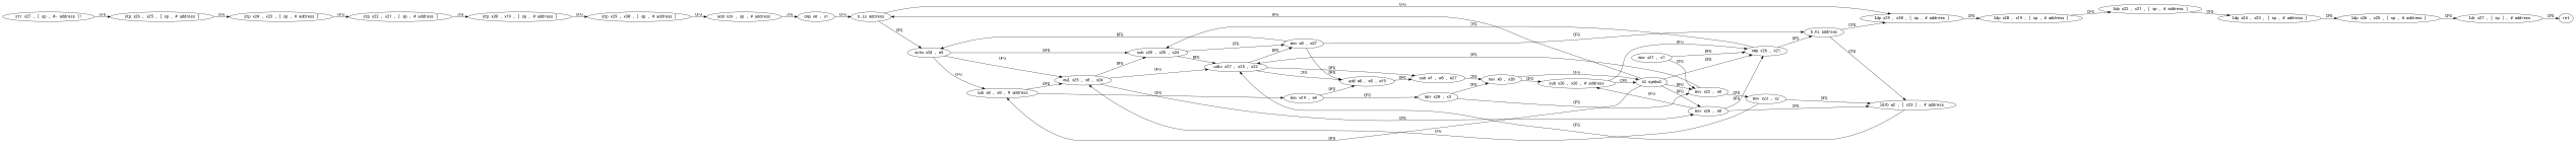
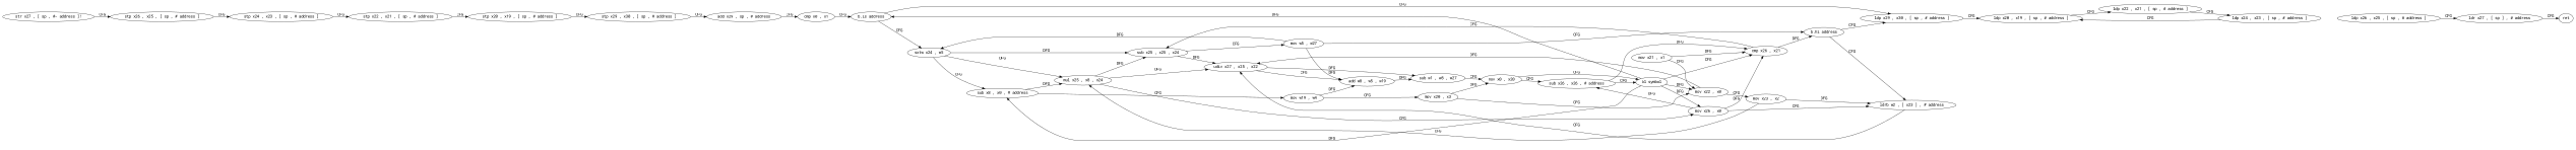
  digraph {
    fontname="Roboto Mono"
    rankdir=LR
    node [fontname="Roboto Mono"]
    edge [fontname="Roboto Mono"]
    n1 [label="str x27 , [ sp , #- address ]!"]
    n2 [label="stp x26 , x25 , [ sp , # address ]"]
    n3 [label="stp x24 , x23 , [ sp , # address ]"]
    n4 [label="stp x22 , x21 , [ sp , # address ]"]
    n5 [label="stp x20 , x19 , [ sp , # address ]"]
    n6 [label="stp x29 , x30 , [ sp , # address ]"]
    n7 [label="add x29 , sp , # address"]
    n8 [label="cmp x0 , x1"]
    n9 [label="b.ls address"]
    n10 [label="ldp x29 , x30 , [ sp , # address ]"]
    n11 [label="sxtw x24 , w5"]
    n12 [label="ldp x20 , x19 , [ sp , # address ]"]
    n13 [label="sub x8 , x0 , # address"]
    n14 [label="mul x25 , x8 , x24"]
    n15 [label="sub x25 , x25 , x24"]
    n16 [label="ldp x22 , x21 , [ sp , # address ]"]
    n17 [label="mov w19 , w4"]
    n18 [label="udiv x27 , x25 , x22"]
    n19 [label="mov x26 , x0"]
    n20 [label="mov w5 , w27"]
    n21 [label="ldp x24 , x23 , [ sp , # address ]"]
    n22 [label="ldp x26 , x25 , [ sp , # address ]"]
    n23 [label="ldr x27 , [ sp ] , # address"]
    n24 [label=ret]
    n25 [label="mov x20 , x3"]
    n26 [label="add w8 , w5 , w19"]
    n27 [label="mov x0 , x20"]
    n28 [label="mov x22 , x0"]
    n29 [label="sub w1 , w8 , w27"]
    n30 [label="mov x21 , x1"]
    n31 [label="cmp x26 , x21"]
    n32 [label="sub x26 , x26 , # address"]
    n33 [label="bl symbol"]
    n34 [label="mov x23 , x2"]
    n35 [label="b.hi address"]
    n36 [label="ldrb w2 , [ x23 ] , # address"]
    n1 -> n2 [label=CFG]
    n2 -> n3 [label=CFG]
    n3 -> n4 [label=CFG]
    n4 -> n5 [label=CFG]
    n5 -> n6 [label=CFG]
    n6 -> n7 [label=CFG]
    n7 -> n8 [label=CFG]
    n8 -> n9 [label=CFG]
    n9 -> n10 [label=CFG]
    n9 -> n11 [label=CFG]
    n10 -> n12 [label=CFG]
    n11 -> n13 [label=CFG]
    n11 -> n14 [label=DFG]
    n11 -> n15 [label=DFG]
    n12 -> n16 [label=CFG]
    n13 -> n14 [label=DFG]
    n13 -> n17 [label=CFG]
    n14 -> n15 [label=DFG]
    n14 -> n18 [label=DFG]
    n14 -> n19 [label=CFG]
    n15 -> n18 [label=DFG]
    n15 -> n20 [label=CFG]
    n16 -> n21 [label=CFG]
    n17 -> n25 [label=CFG]
    n17 -> n26 [label=DFG]
-   n18 -> n20 [label=DFG]
    n18 -> n26 [label=CFG]
    n18 -> n29 [label=DFG]
    n19 -> n31 [label=DFG]
    n19 -> n32 [label=DFG]
    n19 -> n36 [label=CFG]
    n20 -> n11 [label=DFG]
    n20 -> n26 [label=DFG]
    n20 -> n35 [label=CFG]
-   n21 -> n22 [label=CFG]
+   n21 -> n12 [label=CFG]
    n22 -> n23 [label=CFG]
    n23 -> n24 [label=CFG]
    n25 -> n27 [label=DFG]
    n25 -> n28 [label=CFG]
    n26 -> n29 [label=DFG]
    n27 -> n32 [label=CFG]
    n27 -> n33 [label=CFG]
    n28 -> n18 [label=DFG]
    n28 -> n34 [label=CFG]
    n29 -> n27 [label=CFG]
    n30 -> n28 [label=CFG]
    n30 -> n31 [label=DFG]
    n31 -> n15 [label=CFG]
    n31 -> n35 [label=DFG]
    n32 -> n31 [label=DFG]
    n32 -> n33 [label=CFG]
    n33 -> n9 [label=DFG]
    n33 -> n13 [label=DFG]
    n33 -> n19 [label=DFG]
    n33 -> n28 [label=DFG]
    n33 -> n31 [label=CFG]
    n34 -> n14 [label=CFG]
    n34 -> n36 [label=DFG]
    n35 -> n10 [label=CFG]
    n35 -> n36 [label=CFG]
    n36 -> n18 [label=CFG]
  }
